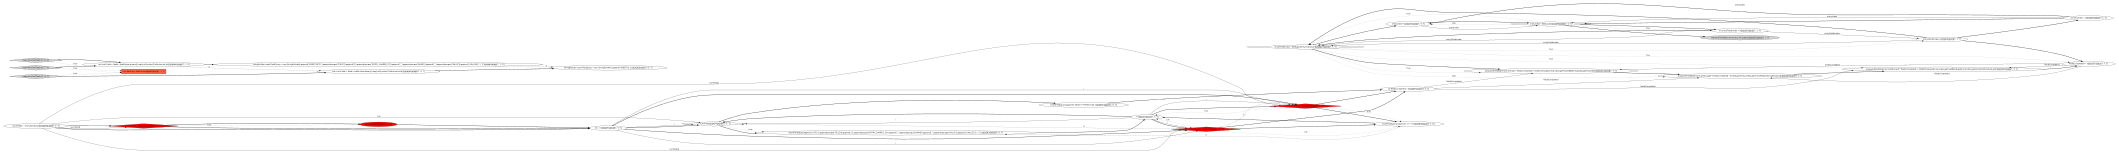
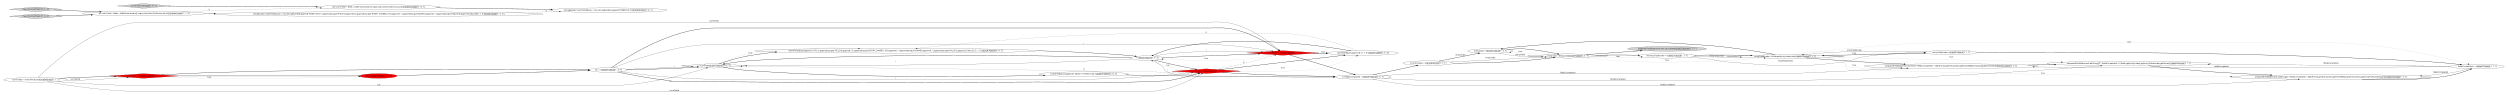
  digraph {
    fontname=Montserrat
    rankdir=LR
    node [fillcolor=white fontname=Montserrat shape=ellipse style=filled]
    edge [fontname=Montserrat style=bold]
    n1 [label="i < numFields@@@11@@@['0', '0', '1']" shape=diamond]
    n2 [label="insertFieldQuery.append(\" SELECT * FROM DUAL\")@@@15@@@['0', '0', '1']"]
    n3 [label="insertFieldQuery.append(\" INTO \").append(escape(\"FIELD\")).append(\" (\").append(escape(\"ENTRY_SHARED_ID\")).append(\", \").append(escape(\"NAME\")).append(\", \").append(escape(\"VALUE\")).append(\") VALUES (?, ?, ?)\")@@@13@@@['0', '0', '1']"]
    n4 [label="int fieldsCompleted = 0@@@17@@@['1', '1', '1']"]
    n5 [label="i++@@@12@@@['1', '1', '1']"]
    n6 [fillcolor=red label="i < (numFields - 1)@@@14@@@['0', '1', '0']" shape=diamond]
    n7 [fillcolor=red label="i < numFields - 1@@@11@@@['1', '0', '0']" shape=diamond]
    n8 [fillcolor=lightgray label="insertIntoFieldTable['0', '0', '1']" shape=diamond]
    n9 [label="List<List<Field>> fields = bibEntries.stream().map(null).collect(Collectors.toList())@@@4@@@['0', '0', '1']"]
-   n10 [fillcolor=tomato label="List<BibEntry> bibEntries@@@2@@@['1', '1', '1']" shape=box]
    n11 [label="StringBuilder insertFieldQuery = new StringBuilder().append(\"INSERT ALL\")@@@5@@@['0', '0', '1']"]
    n12 [fillcolor=red label="numFields == 0@@@10@@@['0', '1', '0']" shape=diamond]
    n13 [label="int i = 0@@@10@@@['1', '1', '1']"]
    n14 [fillcolor=red label="return@@@11@@@['0', '1', '0']"]
    n15 [label="insertFieldQuery.append(\", (?, ?, ?)\")@@@16@@@['1', '1', '0']"]
    n16 [label="numFields += entryFields.size()@@@8@@@['1', '1', '1']"]
    n17 [label="entryIndex++@@@20@@@['1', '1', '1']"]
    n18 [label="entryIndex < fields.size()@@@19@@@['1', '1', '1']" shape=diamond]
    n19 [label="entryFieldsIndex < fields.get(entryIndex).size()@@@22@@@['1', '1', '1']" shape=diamond]
    n20 [fillcolor=lightgray label="preparedFieldStatement.executeUpdate()@@@30@@@['1', '1', '1']"]
    n21 [label="int entryFieldsIndex = 0@@@21@@@['1', '1', '1']"]
    n22 [label="entryFieldsIndex++@@@23@@@['1', '1', '1']"]
    n23 [label="preparedFieldStatement.setInt((3 * fieldsCompleted) + 1,bibEntries.get(entryIndex).getSharedBibEntryData().getSharedID())@@@24@@@['1', '1', '1']"]
    n24 [label="preparedFieldStatement.setString((3 * fieldsCompleted) + 3,bibEntries.get(entryIndex).getField(fields.get(entryIndex).get(entryFieldsIndex)).get())@@@26@@@['1', '1', '1']"]
    n25 [label="preparedFieldStatement.setString((3 * fieldsCompleted) + 2,fields.get(entryIndex).get(entryFieldsIndex).getName())@@@25@@@['1', '1', '1']"]
    n26 [label="fieldsCompleted += 1@@@27@@@['1', '1', '1']"]
    n27 [label="int entryIndex = 0@@@18@@@['1', '1', '1']"]
    n28 [fillcolor=lightgray label="insertIntoFieldTable['0', '1', '0']" shape=diamond]
    n29 [label="List<List<Field>> fields = bibEntries.stream().map(null).collect(Collectors.toList())@@@4@@@['1', '1', '0']"]
    n30 [label="StringBuilder insertFieldQuery = new StringBuilder().append(\"INSERT INTO \").append(escape(\"FIELD\")).append(\"(\").append(escape(\"ENTRY_SHARED_ID\")).append(\", \").append(escape(\"NAME\")).append(\", \").append(escape(\"VALUE\")).append(\") VALUES(?, ?, ?)\")@@@5@@@['1', '1', '0']"]
    n31 [fillcolor=lightgray label="insertIntoFieldTable['1', '0', '0']" shape=diamond]
    n1 -> n2
    n1 -> n3
    n1 -> n3 [label=true style=dotted]
    n2 -> n4
    n3 -> n5
    n4 -> n23 [label=fieldsCompleted style=solid]
    n4 -> n24 [label=fieldsCompleted style=solid]
    n4 -> n25 [label=fieldsCompleted style=solid]
-   n22 -> n27
+   n4 -> n27
    n5 -> n1
    n5 -> n1 [label=i style=solid]
    n5 -> n6 [label=i style=solid]
    n5 -> n6
    n5 -> n7 [label=i style=solid]
    n5 -> n7
    n6 -> n4
    n6 -> n5 [label=true style=dotted]
    n6 -> n15 [label=true style=dotted]
    n6 -> n15
    n7 -> n1 [label=0 style=dashed]
    n7 -> n4
    n7 -> n5 [label=true style=dotted]
    n7 -> n6 [label=0 style=dashed]
    n7 -> n15 [label=true style=dotted]
    n7 -> n15
    n8 -> n9
-   n8 -> n10 [label=true style=dotted]
    n9 -> n11
    n12 -> n13
    n12 -> n14 [label=true style=dotted]
    n12 -> n14
    n13 -> n1
    n13 -> n1 [label=i style=solid]
    n13 -> n6
    n13 -> n6 [label=i style=solid]
    n13 -> n7
    n13 -> n7 [label=i style=solid]
    n14 -> n13
    n15 -> n3 [label=0 style=dashed]
    n15 -> n5
    n16 -> n1 [label=true style=solid]
    n16 -> n6 [label=numFields style=solid]
    n16 -> n7 [label=numFields style=solid]
    n16 -> n12
    n16 -> n12 [label=numFields style=solid]
-   n16 -> n13
    n17 -> n18 [label=entryIndex style=solid]
    n17 -> n18
    n18 -> n17 [label=true style=dotted]
    n18 -> n19 [label=true style=dotted]
    n18 -> n20
    n18 -> n21
    n18 -> n21 [label=true style=dotted]
    n19 -> n17
    n19 -> n22 [label=true style=dotted]
    n19 -> n23 [label=true style=dotted]
    n19 -> n23
    n19 -> n24 [label=true style=dotted]
    n19 -> n25 [label=true style=dotted]
    n19 -> n26 [label=true style=dotted]
    n21 -> n19 [label=entryFieldsIndex style=solid]
    n21 -> n19
    n21 -> n22 [label=entryFieldsIndex style=solid]
    n22 -> n19
    n22 -> n19 [label=entryFieldsIndex style=solid]
    n22 -> n26
    n23 -> n25
    n24 -> n26
    n25 -> n24
    n26 -> n23 [label=fieldsCompleted style=solid]
    n26 -> n24 [label=fieldsCompleted style=solid]
    n26 -> n25 [label=fieldsCompleted style=solid]
    n27 -> n17 [label=entryIndex]
    n27 -> n18 [label=entryIndex style=solid]
    n27 -> n18
-   n28 -> n10 [label=true style=dotted]
    n28 -> n29
    n29 -> n9 [label=0 style=dashed]
    n29 -> n30
    n30 -> n11 [label=0 style=dashed]
-   n31 -> n10 [label=true style=dotted]
    n31 -> n29
  }
